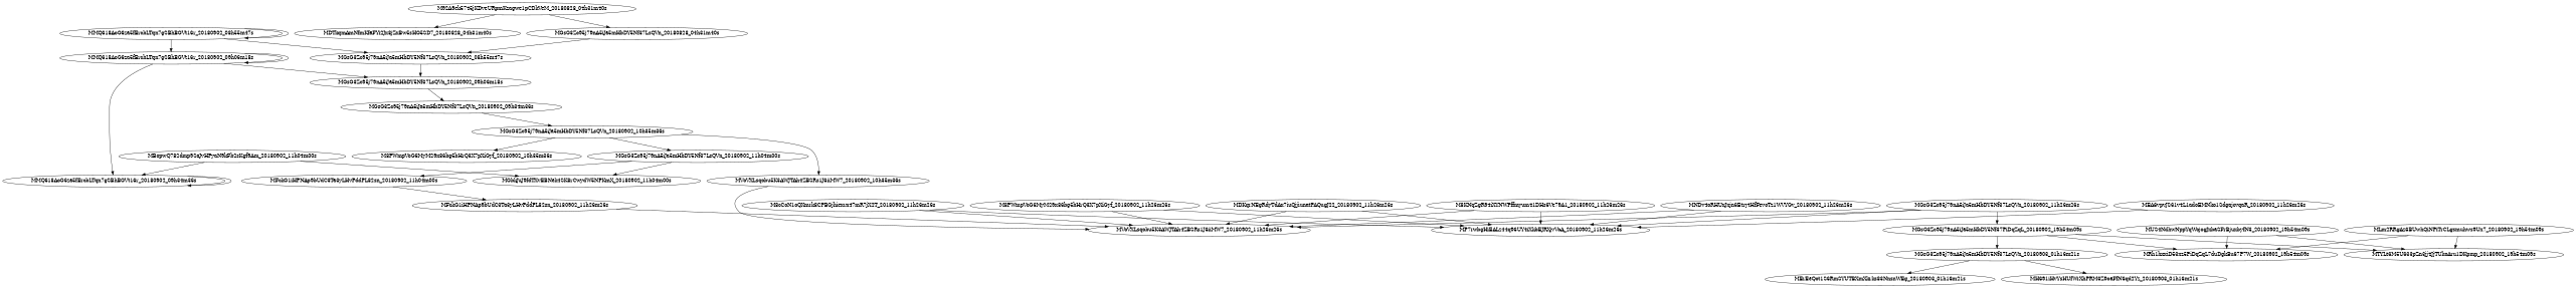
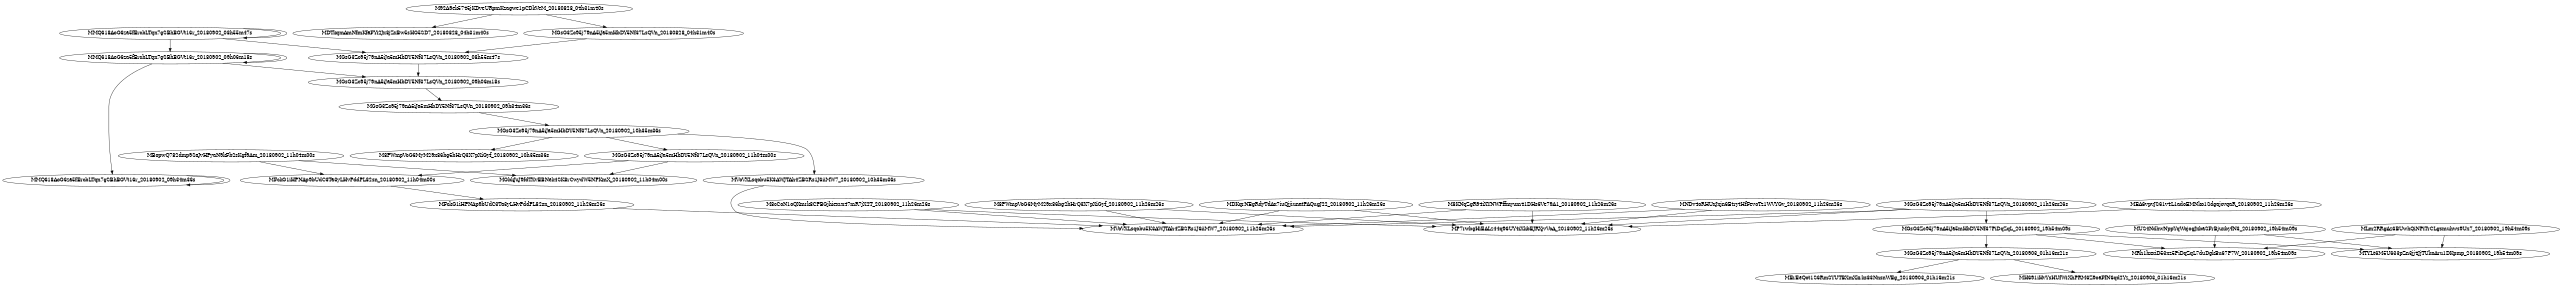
  digraph {
    rankdir=TB
    MMQ618AoG6za5fErcbLTqn7gSBhBGVt16r_20180902_09h06m18s
    MGsG3Zc95j79nA5iJa5mHbDY5Nf37LsQVn_20180902_09h06m18s
    MMQ618AoG6za5fErcbLTqn7gSBhBGVt16r_20180902_09h34m36s
    MGsG3Zc95j79nA5iJa5mHbDY5Nf37LsQVn_20180902_09h34m36s
    MGsG3Zc95j79nA5iJa5mHbDY5Nf37LsQVn_20180902_10h35m36s
    M8PWmpVoG6MyM29x86bg5bHrQ3X7pXiGyf_20180902_10h35m36s
    MGsG3Zc95j79nA5iJa5mHbDY5Nf37LsQVn_20180902_11h04m00s
    MVoVXLsqobu5K3AWJTAh4ZBSRs1J6iiMW7_20180902_10h35m36s
    MGbkJuJ9fdTXvEBNek4SK8rCwydW5NPKmX_20180902_11h04m00s
    MFckG1iHPNAp9bUdC3Ta3yLHvPddPL82sn_20180902_11h04m00s
    MVoVXLsqobu5K3AWJTAh4ZBSRs1J6iiMW7_20180902_11h26m26s
-   M8PWmpVoG6MyM29x86bg5bHrQ3X7pXiGyf_20180902_11h26m26s
+   M8PWmpVoG6MyM29x86bg5bHrQ3X7pXiGyf_20180902_11h26m26s [label=M8PWmpVoG6MyM29x86bg2bHrQ3X7pXiGyf_20180902_11h26m26s]
    MP7rwbgHiEALz44q96UY4iXkbEJRXjvVoA_20180902_11h26m26s
    MGsG3Zc95j79nA5iJa5mHbDY5Nf37LsQVn_20180903_01h16m21s
    MErEeQot1S6RmSYUTBXmXkrks83NnsnWEg_20180903_01h16m21s
    MH691iHvYsHUfWrXhPRM6Z9oaFfN6qd2Yz_20180903_01h16m21s
    n17 [label=MGsG3Zc95j79nA5iJa5mHbDY5Nf37PiDqZqL_20180902_19h54m09s]
    MGsG3Zc95j79nA5iJa5mHbDY5Nf37LsQVn_20180902_11h26m26s
    MFckG1iHPNAp9bUdC3Ta3yLHvPddPL82sn_20180902_11h26m26s
    MRh1hxxiD53xz5PiDqZqL7duDgkBu67P7W_20180902_19h54m09s
    MTYLt6M5U633pZn3jj4JjTUkoAru1DKpmp_20180902_19h54m09s
    MUS4NdhwNppYqWojogJxbaSFrBjuxbyfN3_20180902_19h54m09s
    MBopwQ782dmp9SaJvHPyaN9kFb2sKgf9Am_20180902_11h04m00s
    MEA6vpvJS61v4L1adoEMNko1SdgajcvqaR_20180902_11h26m26s
    M92A9ek5745jKDveURpmKzagwe1pCDkVeM_20180828_04h31m40s
    MGsG3Zc95j79nA5iJa5mHbDY5Nf37LsQVn_20180828_04h31m40s
    MDTkqmAmNfmKfaFYi2Jx8jZxBw5sHG5SD7_20180828_04h31m40s
    MGsG3Zc95j79nA5iJa5mHbDY5Nf37LsQVn_20180902_08h55m47s
    MMQ618AoG6za5fErcbLTqn7gSBhBGVt16r_20180902_08h55m47s
    MDKqrNEgRdyTdAx7iuQjjiunatPAQugJ22_20180902_11h26m26s
    MLm2RRgAz6BUwhQiNPiTrCLgsmuhws9Ux7_20180902_19h54m09s
    M8KNqZgR94iXYNWPffmyum41DHs6Ve79A1_20180902_11h26m26s
    MNDv4oRHUxJxjn6EtrytHfFevoTz1WVYGv_20180902_11h26m26s
    M8cCoN1oQXmrk8CPBGjhiexrn47mR7jX2T_20180902_11h26m26s
    MMQ618AoG6za5fErcbLTqn7gSBhBGVt16r_20180902_09h06m18s -> MMQ618AoG6za5fErcbLTqn7gSBhBGVt16r_20180902_09h06m18s
    MMQ618AoG6za5fErcbLTqn7gSBhBGVt16r_20180902_09h06m18s -> MGsG3Zc95j79nA5iJa5mHbDY5Nf37LsQVn_20180902_09h06m18s
    MMQ618AoG6za5fErcbLTqn7gSBhBGVt16r_20180902_09h06m18s -> MMQ618AoG6za5fErcbLTqn7gSBhBGVt16r_20180902_09h34m36s
    MGsG3Zc95j79nA5iJa5mHbDY5Nf37LsQVn_20180902_09h06m18s -> MGsG3Zc95j79nA5iJa5mHbDY5Nf37LsQVn_20180902_09h34m36s
    MMQ618AoG6za5fErcbLTqn7gSBhBGVt16r_20180902_09h34m36s -> MMQ618AoG6za5fErcbLTqn7gSBhBGVt16r_20180902_09h34m36s
    MGsG3Zc95j79nA5iJa5mHbDY5Nf37LsQVn_20180902_09h34m36s -> MGsG3Zc95j79nA5iJa5mHbDY5Nf37LsQVn_20180902_10h35m36s
    MGsG3Zc95j79nA5iJa5mHbDY5Nf37LsQVn_20180902_10h35m36s -> M8PWmpVoG6MyM29x86bg5bHrQ3X7pXiGyf_20180902_10h35m36s
    MGsG3Zc95j79nA5iJa5mHbDY5Nf37LsQVn_20180902_10h35m36s -> MGsG3Zc95j79nA5iJa5mHbDY5Nf37LsQVn_20180902_11h04m00s
    MGsG3Zc95j79nA5iJa5mHbDY5Nf37LsQVn_20180902_10h35m36s -> MVoVXLsqobu5K3AWJTAh4ZBSRs1J6iiMW7_20180902_10h35m36s
    MGsG3Zc95j79nA5iJa5mHbDY5Nf37LsQVn_20180902_11h04m00s -> MGbkJuJ9fdTXvEBNek4SK8rCwydW5NPKmX_20180902_11h04m00s
    MGsG3Zc95j79nA5iJa5mHbDY5Nf37LsQVn_20180902_11h04m00s -> MFckG1iHPNAp9bUdC3Ta3yLHvPddPL82sn_20180902_11h04m00s
    MVoVXLsqobu5K3AWJTAh4ZBSRs1J6iiMW7_20180902_10h35m36s -> MVoVXLsqobu5K3AWJTAh4ZBSRs1J6iiMW7_20180902_11h26m26s
    MFckG1iHPNAp9bUdC3Ta3yLHvPddPL82sn_20180902_11h04m00s -> MFckG1iHPNAp9bUdC3Ta3yLHvPddPL82sn_20180902_11h26m26s
    M8PWmpVoG6MyM29x86bg5bHrQ3X7pXiGyf_20180902_11h26m26s -> MVoVXLsqobu5K3AWJTAh4ZBSRs1J6iiMW7_20180902_11h26m26s
    M8PWmpVoG6MyM29x86bg5bHrQ3X7pXiGyf_20180902_11h26m26s -> MP7rwbgHiEALz44q96UY4iXkbEJRXjvVoA_20180902_11h26m26s
    MGsG3Zc95j79nA5iJa5mHbDY5Nf37LsQVn_20180903_01h16m21s -> MErEeQot1S6RmSYUTBXmXkrks83NnsnWEg_20180903_01h16m21s
    MGsG3Zc95j79nA5iJa5mHbDY5Nf37LsQVn_20180903_01h16m21s -> MH691iHvYsHUfWrXhPRM6Z9oaFfN6qd2Yz_20180903_01h16m21s
    n17 -> MGsG3Zc95j79nA5iJa5mHbDY5Nf37LsQVn_20180903_01h16m21s
    n17 -> MRh1hxxiD53xz5PiDqZqL7duDgkBu67P7W_20180902_19h54m09s
    n17 -> MTYLt6M5U633pZn3jj4JjTUkoAru1DKpmp_20180902_19h54m09s
    MGsG3Zc95j79nA5iJa5mHbDY5Nf37LsQVn_20180902_11h26m26s -> MVoVXLsqobu5K3AWJTAh4ZBSRs1J6iiMW7_20180902_11h26m26s
    MGsG3Zc95j79nA5iJa5mHbDY5Nf37LsQVn_20180902_11h26m26s -> MP7rwbgHiEALz44q96UY4iXkbEJRXjvVoA_20180902_11h26m26s
    MGsG3Zc95j79nA5iJa5mHbDY5Nf37LsQVn_20180902_11h26m26s -> n17
    MFckG1iHPNAp9bUdC3Ta3yLHvPddPL82sn_20180902_11h26m26s -> MVoVXLsqobu5K3AWJTAh4ZBSRs1J6iiMW7_20180902_11h26m26s
    MUS4NdhwNppYqWojogJxbaSFrBjuxbyfN3_20180902_19h54m09s -> MRh1hxxiD53xz5PiDqZqL7duDgkBu67P7W_20180902_19h54m09s
    MUS4NdhwNppYqWojogJxbaSFrBjuxbyfN3_20180902_19h54m09s -> MTYLt6M5U633pZn3jj4JjTUkoAru1DKpmp_20180902_19h54m09s
    MBopwQ782dmp9SaJvHPyaN9kFb2sKgf9Am_20180902_11h04m00s -> MGbkJuJ9fdTXvEBNek4SK8rCwydW5NPKmX_20180902_11h04m00s
-   MBopwQ782dmp9SaJvHPyaN9kFb2sKgf9Am_20180902_11h04m00s -> MMQ618AoG6za5fErcbLTqn7gSBhBGVt16r_20180902_09h34m36s
+   MBopwQ782dmp9SaJvHPyaN9kFb2sKgf9Am_20180902_11h04m00s -> MFckG1iHPNAp9bUdC3Ta3yLHvPddPL82sn_20180902_11h04m00s
    MEA6vpvJS61v4L1adoEMNko1SdgajcvqaR_20180902_11h26m26s -> MP7rwbgHiEALz44q96UY4iXkbEJRXjvVoA_20180902_11h26m26s
    M92A9ek5745jKDveURpmKzagwe1pCDkVeM_20180828_04h31m40s -> MGsG3Zc95j79nA5iJa5mHbDY5Nf37LsQVn_20180828_04h31m40s
    M92A9ek5745jKDveURpmKzagwe1pCDkVeM_20180828_04h31m40s -> MDTkqmAmNfmKfaFYi2Jx8jZxBw5sHG5SD7_20180828_04h31m40s
    MGsG3Zc95j79nA5iJa5mHbDY5Nf37LsQVn_20180828_04h31m40s -> MGsG3Zc95j79nA5iJa5mHbDY5Nf37LsQVn_20180902_08h55m47s
    MGsG3Zc95j79nA5iJa5mHbDY5Nf37LsQVn_20180902_08h55m47s -> MGsG3Zc95j79nA5iJa5mHbDY5Nf37LsQVn_20180902_09h06m18s
    MMQ618AoG6za5fErcbLTqn7gSBhBGVt16r_20180902_08h55m47s -> MMQ618AoG6za5fErcbLTqn7gSBhBGVt16r_20180902_09h06m18s
    MMQ618AoG6za5fErcbLTqn7gSBhBGVt16r_20180902_08h55m47s -> MGsG3Zc95j79nA5iJa5mHbDY5Nf37LsQVn_20180902_08h55m47s
    MMQ618AoG6za5fErcbLTqn7gSBhBGVt16r_20180902_08h55m47s -> MMQ618AoG6za5fErcbLTqn7gSBhBGVt16r_20180902_08h55m47s
    MDKqrNEgRdyTdAx7iuQjjiunatPAQugJ22_20180902_11h26m26s -> MVoVXLsqobu5K3AWJTAh4ZBSRs1J6iiMW7_20180902_11h26m26s
    MDKqrNEgRdyTdAx7iuQjjiunatPAQugJ22_20180902_11h26m26s -> MP7rwbgHiEALz44q96UY4iXkbEJRXjvVoA_20180902_11h26m26s
    MLm2RRgAz6BUwhQiNPiTrCLgsmuhws9Ux7_20180902_19h54m09s -> MRh1hxxiD53xz5PiDqZqL7duDgkBu67P7W_20180902_19h54m09s
    MLm2RRgAz6BUwhQiNPiTrCLgsmuhws9Ux7_20180902_19h54m09s -> MTYLt6M5U633pZn3jj4JjTUkoAru1DKpmp_20180902_19h54m09s
    M8KNqZgR94iXYNWPffmyum41DHs6Ve79A1_20180902_11h26m26s -> MVoVXLsqobu5K3AWJTAh4ZBSRs1J6iiMW7_20180902_11h26m26s
    M8KNqZgR94iXYNWPffmyum41DHs6Ve79A1_20180902_11h26m26s -> MP7rwbgHiEALz44q96UY4iXkbEJRXjvVoA_20180902_11h26m26s
    MNDv4oRHUxJxjn6EtrytHfFevoTz1WVYGv_20180902_11h26m26s -> MVoVXLsqobu5K3AWJTAh4ZBSRs1J6iiMW7_20180902_11h26m26s
    MNDv4oRHUxJxjn6EtrytHfFevoTz1WVYGv_20180902_11h26m26s -> MP7rwbgHiEALz44q96UY4iXkbEJRXjvVoA_20180902_11h26m26s
    M8cCoN1oQXmrk8CPBGjhiexrn47mR7jX2T_20180902_11h26m26s -> MVoVXLsqobu5K3AWJTAh4ZBSRs1J6iiMW7_20180902_11h26m26s
    M8cCoN1oQXmrk8CPBGjhiexrn47mR7jX2T_20180902_11h26m26s -> MP7rwbgHiEALz44q96UY4iXkbEJRXjvVoA_20180902_11h26m26s
  }
